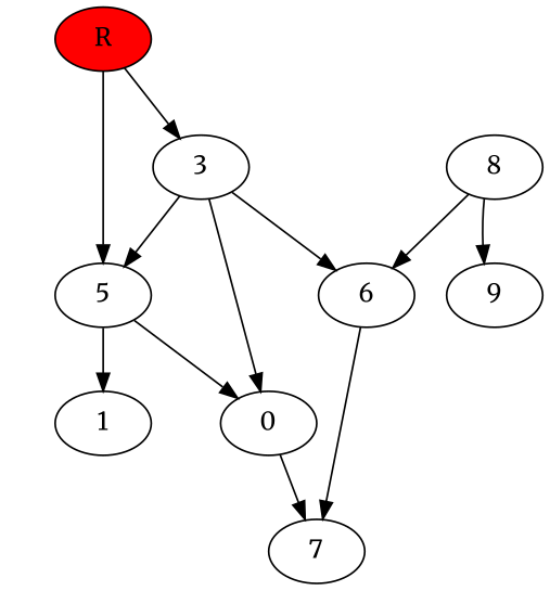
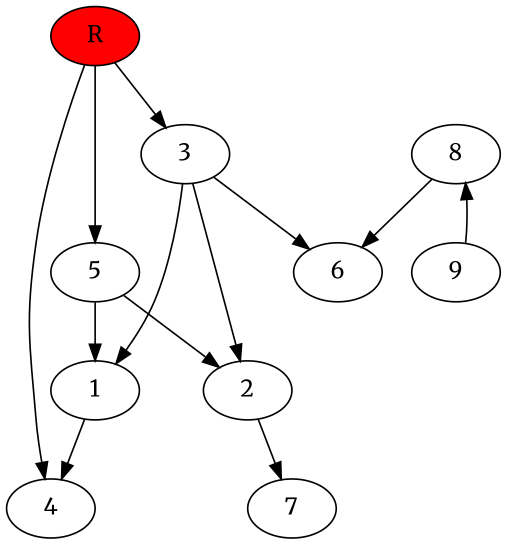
  digraph {
    fontname=Merriweather
    node [fontname=Merriweather]
    edge [fontname=Merriweather]
    1
+   4
    8
    6
    9
-   2 [label=0]
+   2
    7
    3
    5
    R [fillcolor="#ff0000" style=filled]
+   1 -> 4
    8 -> 6
-   8 -> 9
-   6 -> 7
+   9 -> 8
    2 -> 7
-   3 -> 5
+   3 -> 1
    3 -> 6
    3 -> 2
    5 -> 1
    5 -> 2
+   R -> 4
    R -> 3
    R -> 5
  }
